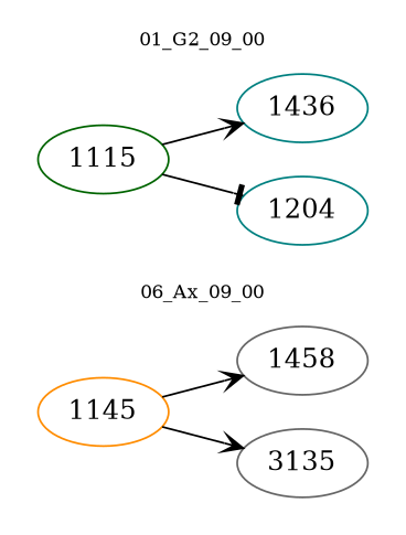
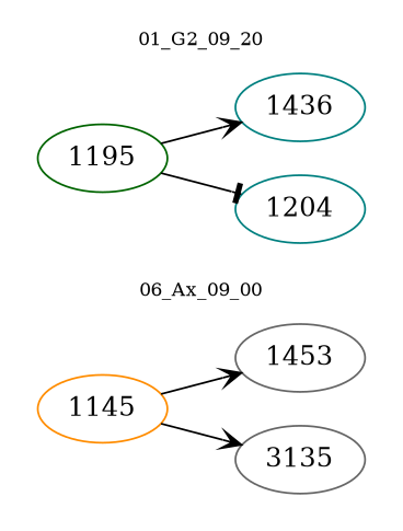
  digraph {
    rankdir=LR
    node [color=gray40]
    edge [arrowhead=vee color=black]
    n1 [color=darkorange label=1145]
    n2 [label=3135]
-   n3 [label=1458]
-   n4 [color=darkgreen label=1115]
+   n3 [label=1453]
+   n4 [color=darkgreen label=1195]
    n5 [color=teal label=1204]
    n6 [color=teal label=1436]
    subgraph cluster_1 {
      color=white
      fontsize=10
      label="06_Ax_09_00"
      n1
      n2
      n3
    }
    subgraph cluster_2 {
      color=white
      fontsize=10
-     label="01_G2_09_00"
+     label="01_G2_09_20"
      n4
      n5
      n6
    }
    n1 -> n2
    n1 -> n3
    n4 -> n5 [arrowhead=tee]
    n4 -> n6
  }
